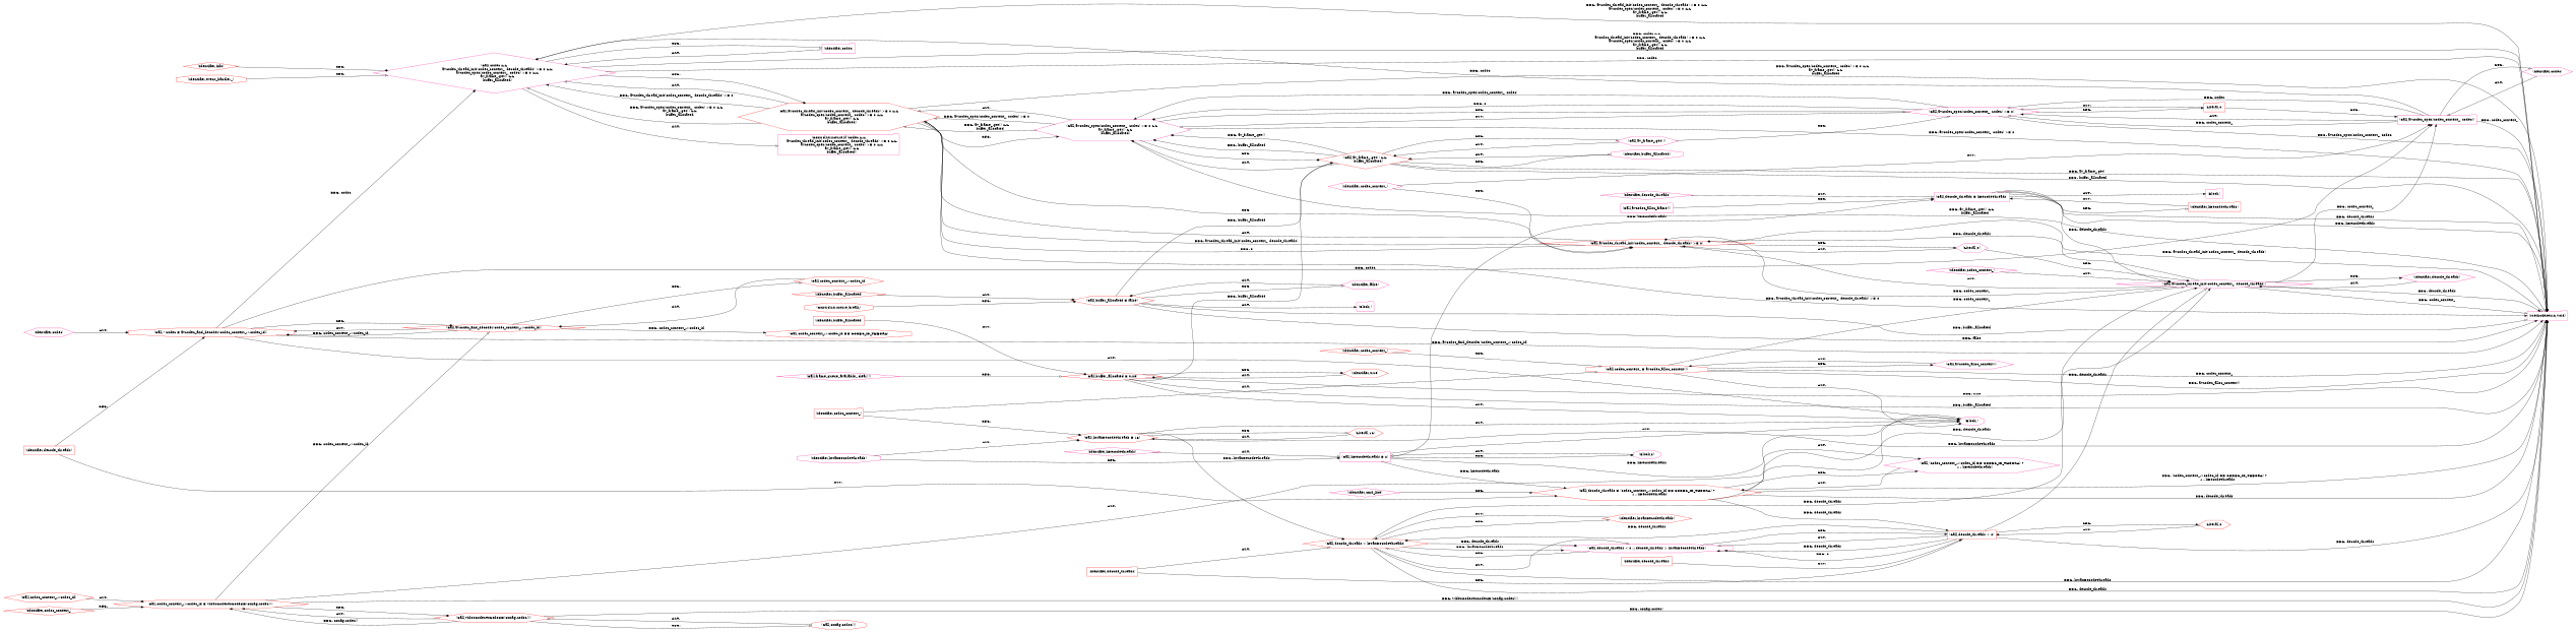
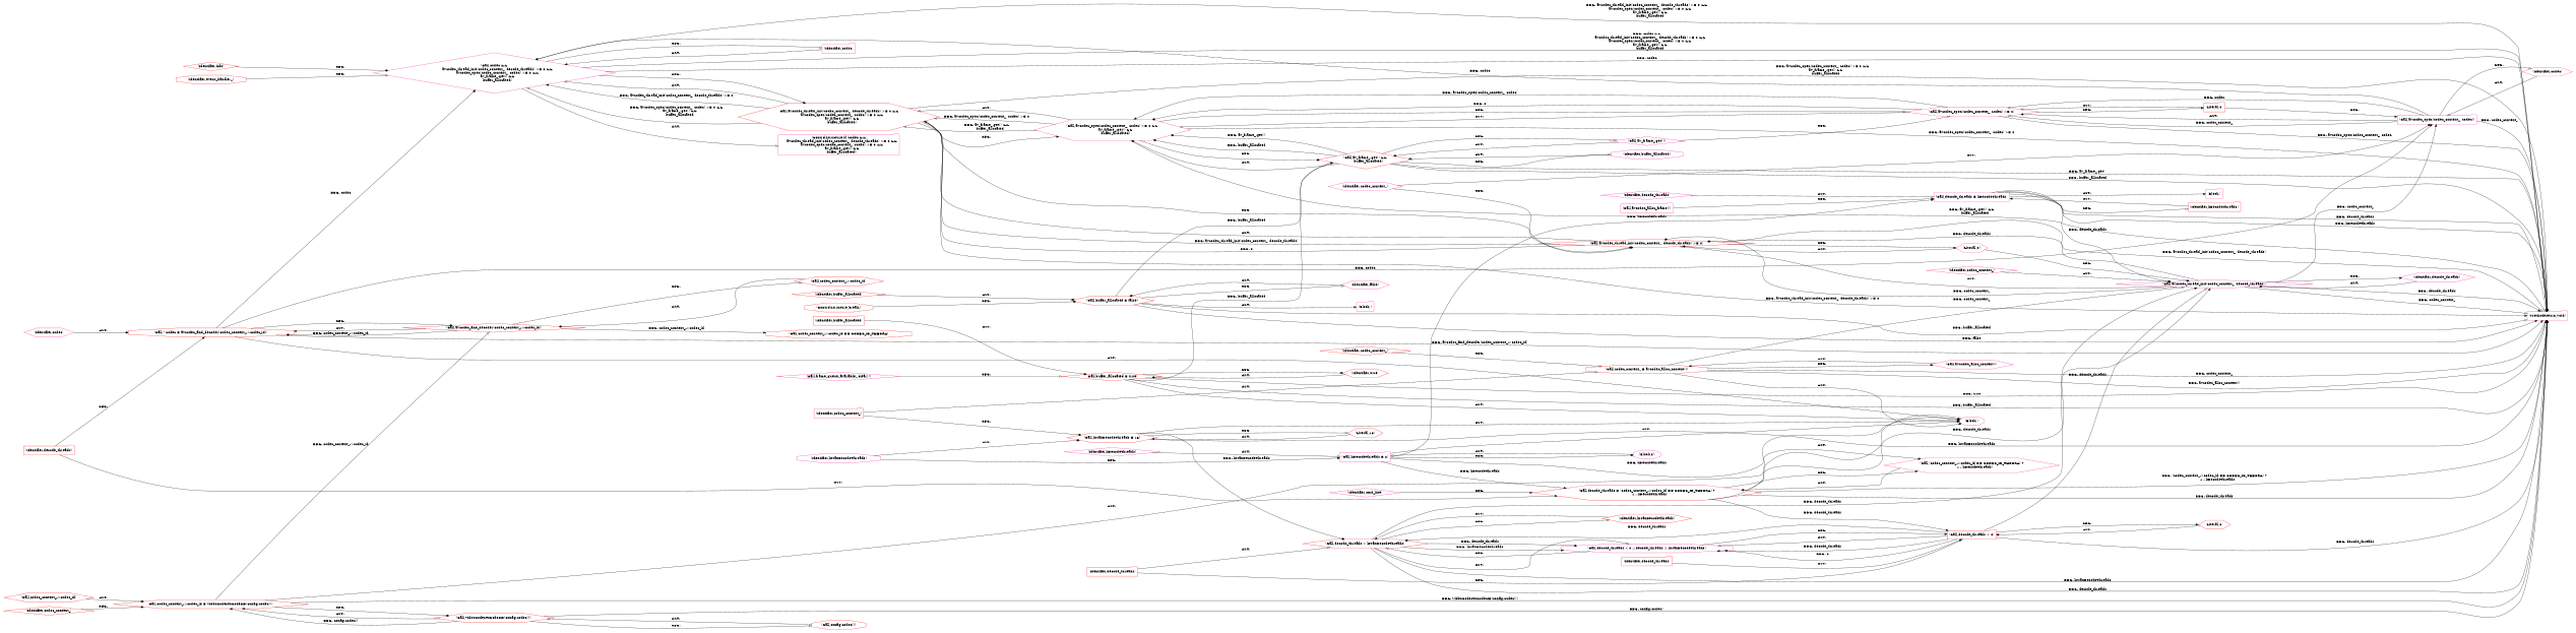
  digraph {
    rankdir=LR
    node [color=red shape=hexagon]
    edge [arrowhead=diamond]
    n1 [color=deeppink label="(Call,codec &&\n      avcodec_thread_init(codec_context_, decode_threads) >= 0 &&\n      avcodec_open(codec_context_, codec) >= 0 &&\n      av_frame_.get() &&\n      buffer_allocated)" shape=diamond]
    n2 [label="(Call,avcodec_thread_init(codec_context_, decode_threads) >= 0 &&\n      avcodec_open(codec_context_, codec) >= 0 &&\n      av_frame_.get() &&\n      buffer_allocated)"]
    n3 [color=deeppink label="(MethodReturn,void)" shape=folder]
    n4 [color=deeppink label="(ControlStructure,if (codec &&\n      avcodec_thread_init(codec_context_, decode_threads) >= 0 &&\n      avcodec_open(codec_context_, codec) >= 0 &&\n      av_frame_.get() &&\n      buffer_allocated))" shape=folder]
    n5 [color=deeppink label="(Identifier,codec)" shape=folder]
    n6 [label="(Call,avcodec_thread_init(codec_context_, decode_threads) >= 0)" shape=diamond]
    n7 [color=deeppink label="(Call,avcodec_open(codec_context_, codec) >= 0 &&\n      av_frame_.get() &&\n      buffer_allocated)"]
    n8 [color=deeppink label="(Call,avcodec_open(codec_context_, codec))" shape=folder]
    n9 [color=deeppink label="(Call,avcodec_open(codec_context_, codec) >= 0)"]
    n10 [color=deeppink label="(Identifier,codec)"]
    n11 [label="(Literal,0)" shape=folder]
    n12 [color=deeppink label="(Call,avcodec_thread_init(codec_context_, decode_threads))" shape=diamond]
    n13 [color=deeppink label="(Identifier,decode_threads)"]
    n14 [color=deeppink label="(Literal,0)"]
    n15 [label="(Call,codec_context_ = avcodec_alloc_context())" shape=octagon]
    n16 [color=deeppink label="(Block,)" shape=octagon]
    n17 [color=deeppink label="(Call,avcodec_alloc_context())"]
    n18 [color=deeppink label="(Call,decode_threads = kDecodeThreads)" shape=folder]
    n19 [color=deeppink label="(Block,)" shape=folder]
    n20 [label="(Identifier,kDecodeThreads)" shape=folder]
    n21 [color=deeppink label="(Call,kDecodeThreads = 2)" shape=folder]
    n22 [label="(Call,decode_threads = (codec_context_->codec_id == CODEC_ID_THEORA) ?\n      1 : kDecodeThreads)"]
    n23 [color=deeppink label="(Block,2)" shape=octagon]
    n24 [color=deeppink label="(Call,(codec_context_->codec_id == CODEC_ID_THEORA) ?\n      1 : kDecodeThreads)"]
    n25 [label="(Call,decode_threads < 0)" shape=folder]
    n26 [label="(Call,decode_threads > kMaxDecodeThreads)"]
    n27 [color=deeppink label="(Call,decode_threads < 0 || decode_threads > kMaxDecodeThreads)" shape=octagon]
    n28 [label="(Identifier,kMaxDecodeThreads)"]
    n29 [label="(Literal,0)"]
    n30 [label="(Call,kMaxDecodeThreads = 16)"]
    n31 [label="(Literal,16)"]
    n32 [label="(Call,* codec = avcodec_find_decoder(codec_context_->codec_id))" shape=octagon]
    n33 [label="(Call,avcodec_find_decoder(codec_context_->codec_id))" shape=diamond]
    n34 [label="(Call,codec_context_->codec_id == CODEC_ID_THEORA)" shape=octagon]
    n35 [label="(Call,codec_context_->codec_id)"]
    n36 [label="(Call,codec_context_->codec_id = VideoCodecToCodecID(config.codec()))"]
    n37 [label="(Call,VideoCodecToCodecID(config.codec()))"]
    n38 [label="(Call,config.codec())" shape=octagon]
    n39 [label="(Call,av_frame_.get() &&\n      buffer_allocated)" shape=diamond]
    n40 [color=deeppink label="(Identifier,buffer_allocated)" shape=octagon]
-   n41 [color=deeppink label="(Call,av_frame_.get())"]
+   n41 [color=deeppink label="(Call,av_frame_.get())" shape=diamond]
    n42 [label="(Call,buffer_allocated = false)"]
    n43 [color=deeppink label="(Block,)" shape=folder]
    n44 [color=deeppink label="(Identifier,false)"]
    n45 [label="(Call,buffer_allocated = true)" shape=diamond]
    n46 [label="(Identifier,true)"]
    n47 [color=deeppink label="(Identifier,codec_context_)"]
    n48 [label="(Identifier,info)" shape=diamond]
    n49 [color=deeppink label="(Identifier,codec_context_)" shape=diamond]
    n50 [label="(Identifier,codec_context_)" shape=diamond]
    n51 [color=deeppink label="(Identifier,decode_threads)" shape=diamond]
    n52 [label="(Identifier,buffer_allocated)" shape=folder]
    n53 [label="(Identifier,codec_context_)" shape=folder]
    n54 [color=deeppink label="(Identifier,kDecodeThreads)" shape=diamond]
    n55 [label="(Identifier,codec_context_)" shape=diamond]
    n56 [label="(ControlStructure,break;)" shape=octagon]
    n57 [color=deeppink label="(Call,frame_queue_available_.clear())" shape=diamond]
    n58 [label="(Identifier,decode_threads)" shape=folder]
    n59 [color=deeppink label="(Call,avcodec_alloc_frame())" shape=folder]
    n60 [color=deeppink label="(Identifier,kMaxDecodeThreads)" shape=octagon]
    n61 [label="(Identifier,buffer_allocated)" shape=diamond]
    n62 [label="(Identifier,decode_threads)" shape=folder]
    n63 [color=deeppink label="(Identifier,codec)"]
    n64 [label="(Identifier,event_handler_)" shape=octagon]
    n65 [label="(Call,codec_context_->codec_id)"]
    n66 [label="(Identifier,decode_threads)" shape=folder]
    n67 [color=deeppink label="(Identifier,cmd_line)" shape=diamond]
    n1 -> n2 [label="CFG: "]
    n1 -> n3 [arrowhead=onormal label="DDG: avcodec_thread_init(codec_context_, decode_threads) >= 0 &&\n      avcodec_open(codec_context_, codec) >= 0 &&\n      av_frame_.get() &&\n      buffer_allocated"]
    n1 -> n3 [label="DDG: codec &&\n      avcodec_thread_init(codec_context_, decode_threads) >= 0 &&\n      avcodec_open(codec_context_, codec) >= 0 &&\n      av_frame_.get() &&\n      buffer_allocated"]
    n1 -> n3 [label="DDG: codec"]
    n1 -> n4 [arrowhead=onormal label="AST: "]
    n1 -> n5 [arrowhead=onormal label="CFG: "]
    n2 -> n1 [arrowhead=onormal label="AST: "]
    n2 -> n1 [arrowhead=normal label="DDG: avcodec_thread_init(codec_context_, decode_threads) >= 0"]
    n2 -> n1 [arrowhead=onormal label="DDG: avcodec_open(codec_context_, codec) >= 0 &&\n      av_frame_.get() &&\n      buffer_allocated"]
    n2 -> n3 [arrowhead=normal label="DDG: avcodec_thread_init(codec_context_, decode_threads) >= 0"]
    n2 -> n3 [label="DDG: avcodec_open(codec_context_, codec) >= 0 &&\n      av_frame_.get() &&\n      buffer_allocated"]
    n2 -> n6 [label="CFG: "]
    n2 -> n7 [arrowhead=normal label="CFG: "]
    n5 -> n1 [arrowhead=normal label="AST: "]
    n6 -> n2 [arrowhead=onormal label="AST: "]
    n6 -> n2 [arrowhead=onormal label="DDG: avcodec_thread_init(codec_context_, decode_threads)"]
    n6 -> n2 [arrowhead=onormal label="DDG: 0"]
    n6 -> n3 [arrowhead=onormal label="DDG: avcodec_thread_init(codec_context_, decode_threads)"]
    n6 -> n14 [arrowhead=normal label="CFG: "]
    n7 -> n2 [arrowhead=onormal label="AST: "]
    n7 -> n2 [arrowhead=onormal label="DDG: avcodec_open(codec_context_, codec) >= 0"]
    n7 -> n2 [arrowhead=onormal label="DDG: av_frame_.get() &&\n      buffer_allocated"]
    n7 -> n3 [arrowhead=onormal label="DDG: av_frame_.get() &&\n      buffer_allocated"]
    n7 -> n3 [label="DDG: avcodec_open(codec_context_, codec) >= 0"]
    n7 -> n9 [arrowhead=onormal label="CFG: "]
    n7 -> n39 [label="CFG: "]
    n8 -> n1 [label="DDG: codec"]
    n8 -> n3 [arrowhead=onormal label="DDG: codec_context_"]
    n8 -> n9 [arrowhead=normal label="AST: "]
    n8 -> n9 [arrowhead=onormal label="DDG: codec_context_"]
    n8 -> n9 [arrowhead=onormal label="DDG: codec"]
    n8 -> n10 [arrowhead=onormal label="CFG: "]
    n9 -> n3 [arrowhead=normal label="DDG: avcodec_open(codec_context_, codec)"]
    n9 -> n7 [arrowhead=onormal label="AST: "]
    n9 -> n7 [arrowhead=normal label="DDG: avcodec_open(codec_context_, codec)"]
    n9 -> n7 [label="DDG: 0"]
    n9 -> n11 [arrowhead=normal label="CFG: "]
    n10 -> n8 [arrowhead=onormal label="AST: "]
    n11 -> n8 [arrowhead=normal label="CFG: "]
    n11 -> n9 [arrowhead=onormal label="AST: "]
    n12 -> n3 [arrowhead=normal label="DDG: decode_threads"]
    n12 -> n3 [arrowhead=onormal label="DDG: codec_context_"]
    n12 -> n6 [arrowhead=onormal label="AST: "]
    n12 -> n6 [label="DDG: codec_context_"]
    n12 -> n6 [label="DDG: decode_threads"]
    n12 -> n8 [arrowhead=normal label="DDG: codec_context_"]
    n12 -> n13 [arrowhead=normal label="CFG: "]
    n13 -> n12 [label="AST: "]
    n14 -> n6 [label="AST: "]
    n14 -> n12 [label="CFG: "]
    n15 -> n3 [arrowhead=onormal label="DDG: codec_context_"]
    n15 -> n3 [arrowhead=onormal label="DDG: avcodec_alloc_context()"]
    n15 -> n12 [arrowhead=onormal label="DDG: codec_context_"]
    n15 -> n16 [label="AST: "]
    n15 -> n17 [arrowhead=normal label="CFG: "]
    n17 -> n15 [arrowhead=normal label="AST: "]
    n18 -> n3 [label="DDG: decode_threads"]
    n18 -> n3 [label="DDG: kDecodeThreads"]
    n18 -> n12 [label="DDG: decode_threads"]
    n18 -> n19 [arrowhead=normal label="AST: "]
    n18 -> n20 [arrowhead=onormal label="CFG: "]
    n20 -> n18 [arrowhead=normal label="AST: "]
    n21 -> n16 [arrowhead=normal label="AST: "]
    n21 -> n18 [arrowhead=normal label="DDG: kDecodeThreads"]
    n21 -> n22 [arrowhead=normal label="DDG: kDecodeThreads"]
    n21 -> n23 [label="CFG: "]
    n21 -> n24 [arrowhead=normal label="DDG: kDecodeThreads"]
    n22 -> n3 [arrowhead=onormal label="DDG: (codec_context_->codec_id == CODEC_ID_THEORA) ?\n      1 : kDecodeThreads"]
    n22 -> n3 [label="DDG: decode_threads"]
    n22 -> n12 [arrowhead=normal label="DDG: decode_threads"]
    n22 -> n16 [arrowhead=onormal label="AST: "]
    n22 -> n24 [arrowhead=normal label="CFG: "]
    n22 -> n25 [arrowhead=normal label="DDG: decode_threads"]
    n23 -> n21 [arrowhead=onormal label="AST: "]
    n24 -> n22 [label="AST: "]
    n25 -> n3 [arrowhead=normal label="DDG: decode_threads"]
    n25 -> n12 [arrowhead=onormal label="DDG: decode_threads"]
    n25 -> n26 [label="DDG: decode_threads"]
    n25 -> n27 [arrowhead=onormal label="AST: "]
    n25 -> n27 [arrowhead=normal label="DDG: decode_threads"]
    n25 -> n27 [arrowhead=normal label="DDG: 0"]
    n25 -> n29 [arrowhead=normal label="CFG: "]
    n26 -> n3 [label="DDG: decode_threads"]
    n26 -> n3 [label="DDG: kMaxDecodeThreads"]
    n26 -> n12 [arrowhead=normal label="DDG: decode_threads"]
    n26 -> n27 [arrowhead=onormal label="AST: "]
    n26 -> n27 [label="DDG: decode_threads"]
    n26 -> n27 [arrowhead=normal label="DDG: kMaxDecodeThreads"]
    n26 -> n28 [arrowhead=onormal label="CFG: "]
    n27 -> n25 [arrowhead=normal label="CFG: "]
    n27 -> n26 [arrowhead=onormal label="CFG: "]
    n28 -> n26 [arrowhead=normal label="AST: "]
    n29 -> n25 [label="AST: "]
    n30 -> n3 [arrowhead=normal label="DDG: kMaxDecodeThreads"]
    n30 -> n16 [arrowhead=onormal label="AST: "]
    n30 -> n26 [label="DDG: kMaxDecodeThreads"]
    n30 -> n31 [arrowhead=onormal label="CFG: "]
    n31 -> n30 [arrowhead=normal label="AST: "]
    n32 -> n1 [label="DDG: codec"]
    n32 -> n3 [arrowhead=normal label="DDG: avcodec_find_decoder(codec_context_->codec_id)"]
    n32 -> n8 [label="DDG: codec"]
    n32 -> n16 [arrowhead=normal label="AST: "]
    n32 -> n33 [label="CFG: "]
    n33 -> n32 [arrowhead=normal label="AST: "]
    n33 -> n32 [label="DDG: codec_context_->codec_id"]
    n33 -> n34 [arrowhead=normal label="DDG: codec_context_->codec_id"]
    n33 -> n35 [arrowhead=onormal label="CFG: "]
    n35 -> n33 [label="AST: "]
    n36 -> n3 [label="DDG: VideoCodecToCodecID(config.codec())"]
    n36 -> n16 [label="AST: "]
    n36 -> n33 [arrowhead=onormal label="DDG: codec_context_->codec_id"]
    n36 -> n37 [label="CFG: "]
    n37 -> n3 [label="DDG: config.codec()"]
    n37 -> n36 [arrowhead=normal label="AST: "]
    n37 -> n36 [arrowhead=normal label="DDG: config.codec()"]
    n37 -> n38 [arrowhead=onormal label="CFG: "]
    n38 -> n37 [arrowhead=onormal label="AST: "]
    n39 -> n3 [label="DDG: av_frame_.get()"]
    n39 -> n3 [arrowhead=normal label="DDG: buffer_allocated"]
    n39 -> n7 [label="AST: "]
    n39 -> n7 [label="DDG: av_frame_.get()"]
    n39 -> n7 [label="DDG: buffer_allocated"]
    n39 -> n40 [arrowhead=onormal label="CFG: "]
    n39 -> n41 [arrowhead=onormal label="CFG: "]
    n40 -> n39 [arrowhead=normal label="AST: "]
    n41 -> n9 [arrowhead=onormal label="CFG: "]
    n41 -> n39 [label="AST: "]
    n42 -> n3 [arrowhead=onormal label="DDG: buffer_allocated"]
    n42 -> n3 [arrowhead=normal label="DDG: false"]
    n42 -> n39 [arrowhead=onormal label="DDG: buffer_allocated"]
    n42 -> n43 [arrowhead=normal label="AST: "]
    n42 -> n44 [arrowhead=onormal label="CFG: "]
    n44 -> n42 [label="AST: "]
    n45 -> n3 [arrowhead=onormal label="DDG: buffer_allocated"]
    n45 -> n3 [arrowhead=normal label="DDG: true"]
    n45 -> n16 [arrowhead=normal label="AST: "]
    n45 -> n39 [arrowhead=normal label="DDG: buffer_allocated"]
    n45 -> n46 [label="CFG: "]
    n46 -> n45 [label="AST: "]
    n47 -> n6 [label="CFG: "]
    n47 -> n8 [label="AST: "]
    n48 -> n1 [label="CFG: "]
    n49 -> n12 [label="AST: "]
    n50 -> n15 [arrowhead=onormal label="CFG: "]
    n51 -> n18 [arrowhead=onormal label="AST: "]
    n52 -> n45 [label="AST: "]
    n53 -> n15 [arrowhead=onormal label="AST: "]
    n53 -> n30 [label="CFG: "]
    n54 -> n21 [arrowhead=onormal label="AST: "]
    n55 -> n36 [arrowhead=normal label="CFG: "]
    n56 -> n42 [label="CFG: "]
    n57 -> n45 [arrowhead=onormal label="CFG: "]
    n58 -> n25 [arrowhead=onormal label="CFG: "]
    n58 -> n26 [arrowhead=onormal label="AST: "]
    n59 -> n18 [arrowhead=normal label="CFG: "]
    n60 -> n21 [label="CFG: "]
    n60 -> n30 [label="AST: "]
    n61 -> n42 [label="AST: "]
    n62 -> n25 [arrowhead=normal label="AST: "]
    n63 -> n32 [label="AST: "]
    n64 -> n1 [arrowhead=onormal label="CFG: "]
    n65 -> n36 [label="AST: "]
    n66 -> n22 [arrowhead=normal label="AST: "]
    n66 -> n32 [arrowhead=normal label="CFG: "]
    n67 -> n22 [arrowhead=normal label="CFG: "]
  }
